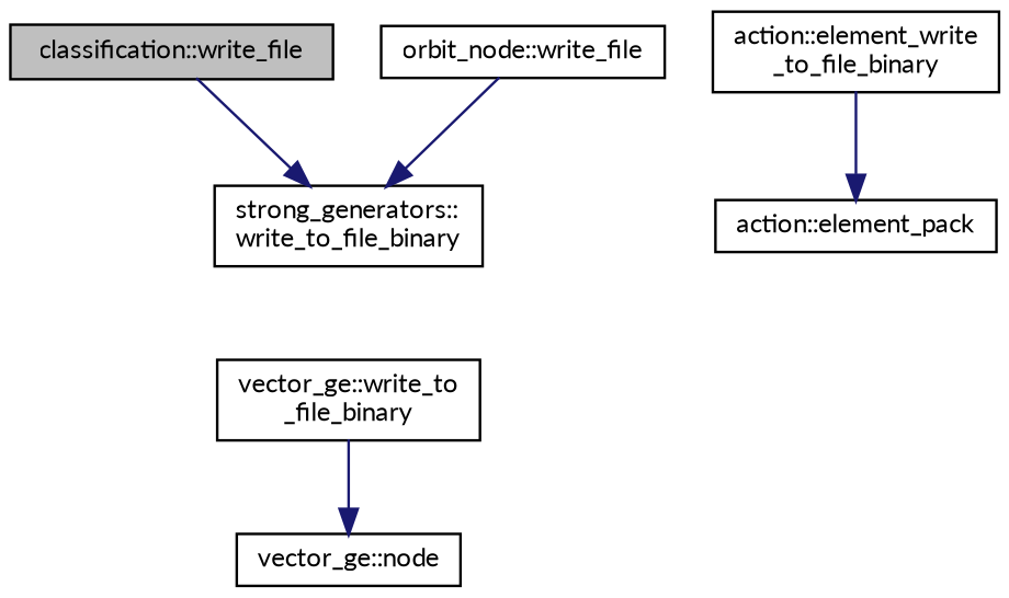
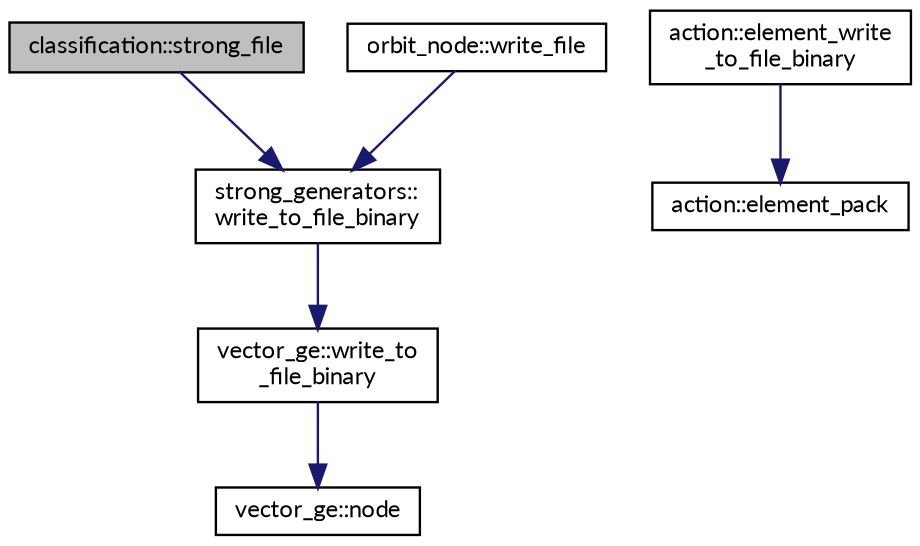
  digraph {
    fontname=Lato
    rankdir=TB
    node [color=black fillcolor=white fontname=Lato fontsize=10 shape=record style=filled]
    edge [color=midnightblue fontname=Lato fontsize=10 labelfontname=Helvetica labelfontsize=10 style=solid]
-   n1 [fillcolor=grey75 fontcolor=black height=0.2 label="classification::write_file" width=0.4]
+   n1 [fillcolor=grey75 fontcolor=black height=0.2 label="classification::strong_file" width=0.4]
    n2 [height=0.2 label="strong_generators::\lwrite_to_file_binary" width=0.4]
    n3 [height=0.2 label="orbit_node::write_file" width=0.4]
    n4 [height=0.2 label="vector_ge::write_to\l_file_binary" width=0.4]
    n5 [height=0.2 label="vector_ge::node" width=0.4]
    n6 [height=0.2 label="action::element_write\l_to_file_binary" width=0.4]
    n7 [height=0.2 label="action::element_pack" width=0.4]
    n1 -> n2
+   n2 -> n4
    n3 -> n2
    n4 -> n5
    n6 -> n7
  }
